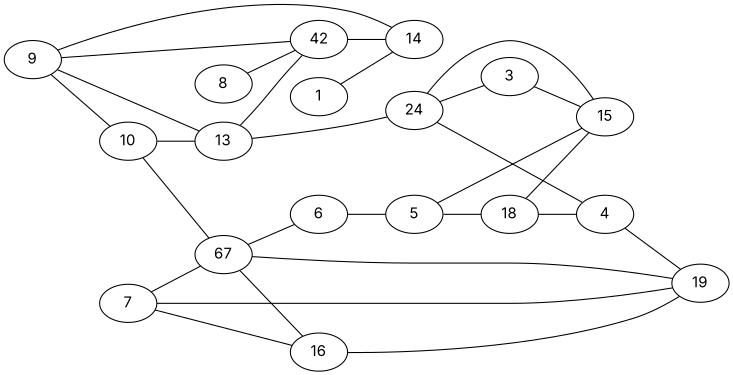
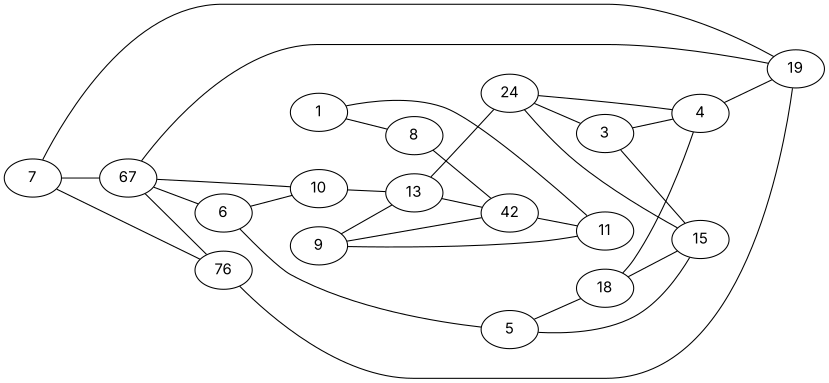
  graph {
    fontname=Inter
    rankdir=LR
    node [aaLength=4 fontname=Inter type=1]
    edge [distance0=10.0 fontname=Inter frequency=1 type0=2]
    1 [aaLength=7 sequence=EHWHKDF type=0]
    8 [sequence=SVSY]
-   11 [aaLength=6 sequence=LRILNN label=14]
+   11 [aaLength=6 sequence=LRILNN]
    n4 [aaLength=5 label=42 sequence=NVEFD]
    3 [sequence=KYGD type=0]
    4 [aaLength=6 sequence=KAVQQP type=0]
    15 [aaLength=8 sequence=VLGIFLKV]
    19 [aaLength=5 sequence=WIVLK]
    5 [aaLength=13 sequence=LQKVVDVLDSIKT type=0]
    18 [aaLength=5 sequence=VLGIF]
    6 [sequence=GLLP type=0]
    10 [aaLength=3 sequence=DFT]
    n13 [aaLength=6 label=67 sequence=TYPGSL]
    13 [aaLength=10 sequence=RLIQFHFHWG]
-   16 [aaLength=6 sequence=WIVLKE]
+   16 [aaLength=6 sequence=WIVLKE label=76]
    7 [aaLength=9 sequence=QVLKFRKLN type=0]
    9 [sequence=LKGG]
    n18 [aaLength=9 label=24 sequence=QLHLVHWNT]
+   1 -- 8 [distance0=34.0]
    1 -- 11 [distance0=43.0 type0=3]
    8 -- n4 [distance0=19.0]
    n4 -- 11 [type0=1]
+   3 -- 4 [distance0=6.0 distance1=0.0 frequency=2 type0=1 type1=4]
    3 -- 15 [distance0=16.0 type0=3]
    4 -- 19
    5 -- 15 [distance0=14.0 type0=1]
    5 -- 18 [distance0=14.0]
    18 -- 4
    18 -- 15 [distance0=0.0 type0=5]
    6 -- 5 [distance0=26.0 type0=3]
-   9 -- 10 [distance0=8.0 type0=1]
+   6 -- 10 [distance0=8.0 type0=1]
    10 -- n13 [distance0=18.0 type0=3]
    10 -- 13 [distance0=18.0]
    n13 -- 19 [distance0=16.0 type0=3]
    n13 -- 6 [type0=1]
    n13 -- 16 [distance0=16.0 distance1=0.0 frequency=2 type1=4]
    13 -- n4 [distance0=22.0]
    13 -- n18 [distance0=28.0 distance1=0.0 frequency=2 type0=3 type1=4]
    16 -- 19 [distance0=0.0 distance1=0.0 frequency=2 type0=1 type1=5]
    7 -- 19 [distance0=13.0]
    7 -- n13 [distance0=29.0 type0=3]
    7 -- 16 [distance0=13.0 type0=1]
    9 -- 11 [distance0=22.0 type0=3]
    9 -- n4 [distance0=12.0]
    9 -- 13 [distance1=0.0 frequency=2 type0=1 type1=4]
    n18 -- 3 [distance0=9.0 distance1=0.0 frequency=2 type0=1 type1=5]
    n18 -- 4 [distance0=15.0]
    n18 -- 15 [distance0=25.0 type0=3]
  }
